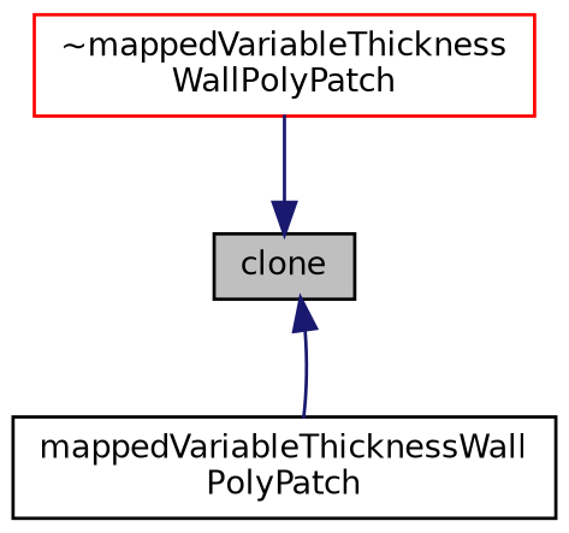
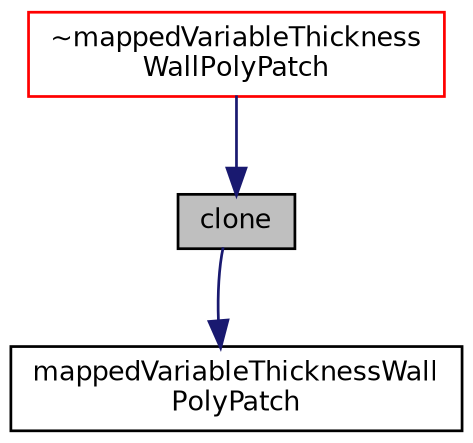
  digraph {
    rankdir=TB
    node [color=black fontname=Helvetica fontsize=10 shape=record]
    edge [color=midnightblue fontname=Helvetica fontsize=10 labelfontname=Helvetica labelfontsize=10 style=solid]
    n1 [fillcolor=grey75 fontcolor=black height=0.2 label=clone style=filled width=0.4]
    n2 [height=0.2 label="mappedVariableThicknessWall\lPolyPatch" width=0.4]
    n3 [color=red height=0.2 label="~mappedVariableThickness\lWallPolyPatch" width=0.4]
-   n2 -> n1
+   n1 -> n2
    n3 -> n1
  }
